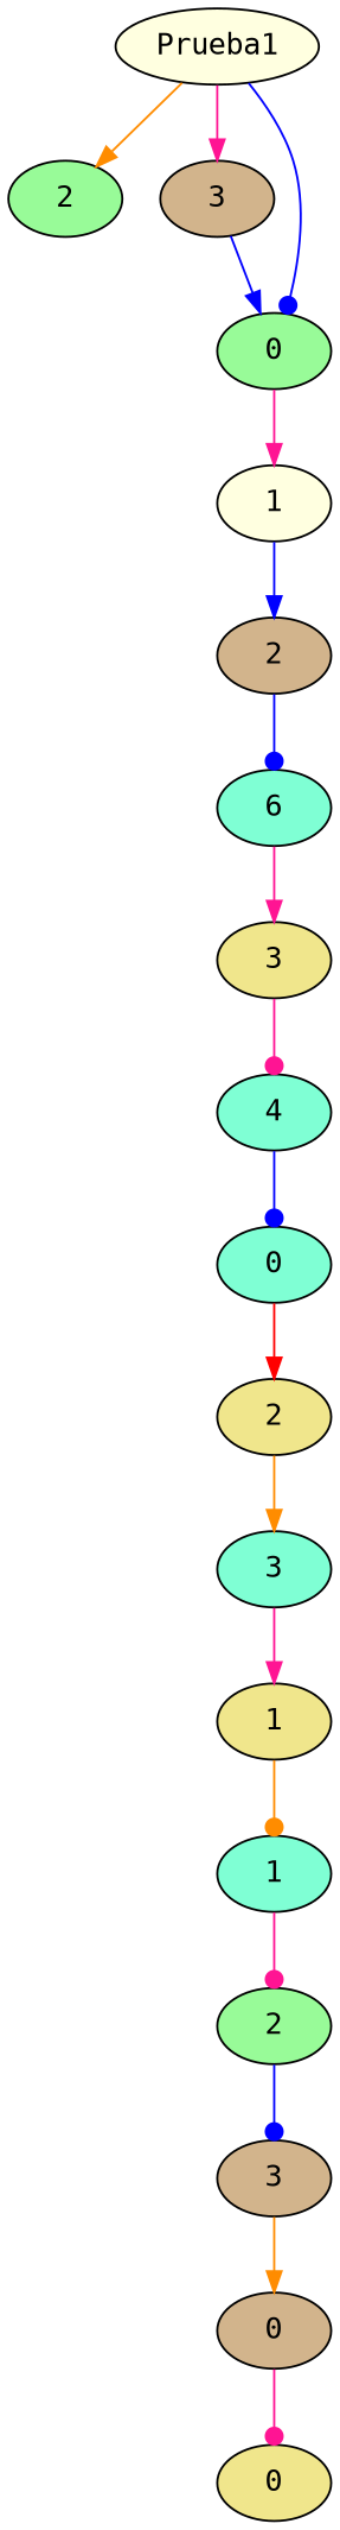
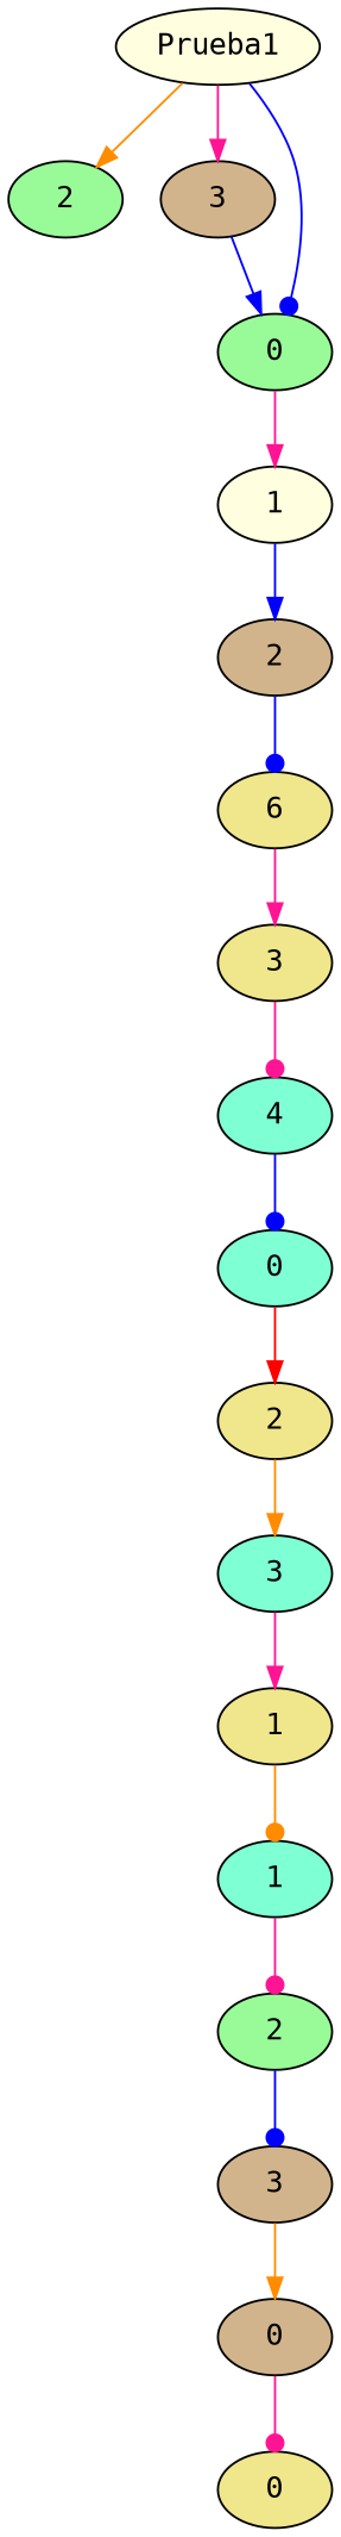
  digraph {
    fontname="DejaVu Sans Mono"
    node [fontname="DejaVu Sans Mono" shape=ellipse style=filled fillcolor=aquamarine]
    edge [color=deeppink arrowhead=normal fontname="DejaVu Sans Mono"]
    n1 [label=Prueba1 fillcolor=lightyellow]
    n2 [label=2 fillcolor=palegreen]
    n3 [label=3 fillcolor=tan]
    n4 [label=0 fillcolor=palegreen]
    n5 [label=1 fillcolor=lightyellow]
    n6 [label=2 fillcolor=tan]
-   n7 [label=6]
+   n7 [label=6 fillcolor=khaki]
    n8 [label=3 fillcolor=khaki]
    n9 [label=4]
    n10 [label=0]
    n11 [label=2 fillcolor=khaki]
    n12 [label=3]
    n13 [label=1 fillcolor=khaki]
    n14 [label=1]
    n15 [label=2 fillcolor=palegreen]
    n16 [label=3 fillcolor=tan]
    n17 [label=0 fillcolor=tan]
    n18 [label=0 fillcolor=khaki]
    n1 -> n2 [color=darkorange]
    n1 -> n3
    n1 -> n4 [color=blue arrowhead=dot]
    n3 -> n4 [color=blue]
    n4 -> n5
    n5 -> n6 [color=blue]
    n6 -> n7 [color=blue arrowhead=dot]
    n7 -> n8
    n8 -> n9 [arrowhead=dot]
    n9 -> n10 [color=blue arrowhead=dot]
    n10 -> n11 [color=red]
    n11 -> n12 [color=darkorange]
    n12 -> n13
    n13 -> n14 [color=darkorange arrowhead=dot]
    n14 -> n15 [arrowhead=dot]
    n15 -> n16 [color=blue arrowhead=dot]
    n16 -> n17 [color=darkorange]
    n17 -> n18 [arrowhead=dot]
  }
